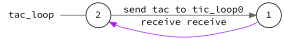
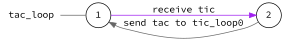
  digraph {
    fontname="Source Code Pro"
    rankdir=LR
    node [fontname="Source Code Pro" shape=circle]
    edge [color=gray40 fontname="Source Code Pro"]
    n1 [label=tac_loop shape=plaintext]
    n2 [label=1]
    n3 [label=2]
-   n1 -> n3 [arrowhead=none]
-   n2 -> n3 [color=purple label="receive receive"]
+   n1 -> n2 [arrowhead=none]
+   n2 -> n3 [color=purple label="receive tic"]
    n3 -> n2 [label="send tac to tic_loop0"]
  }
